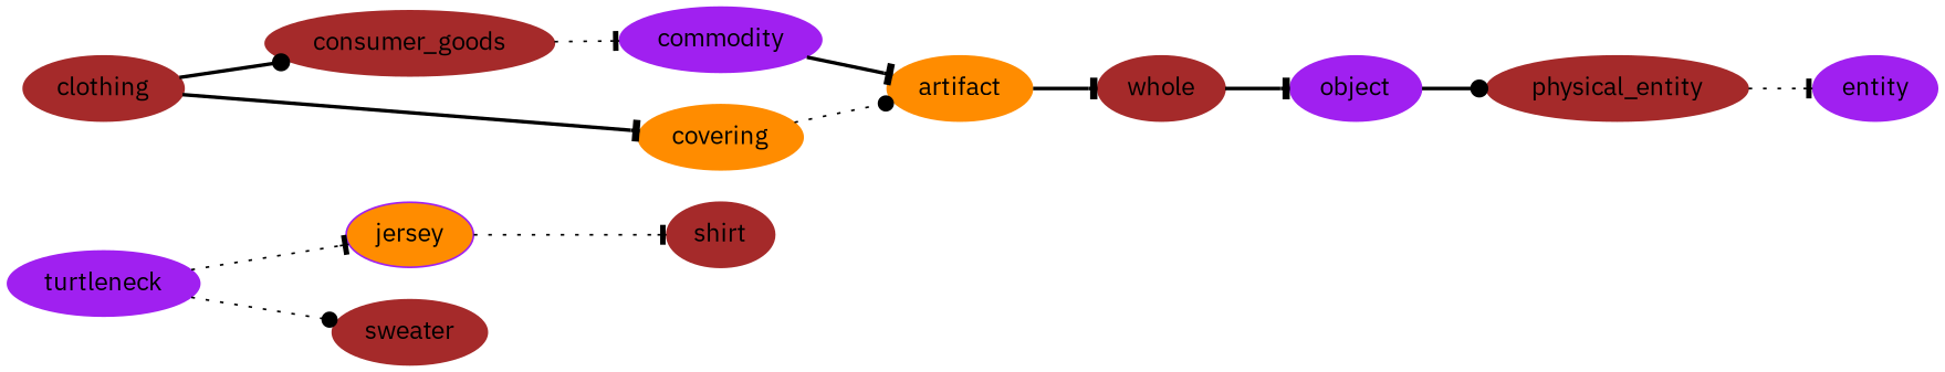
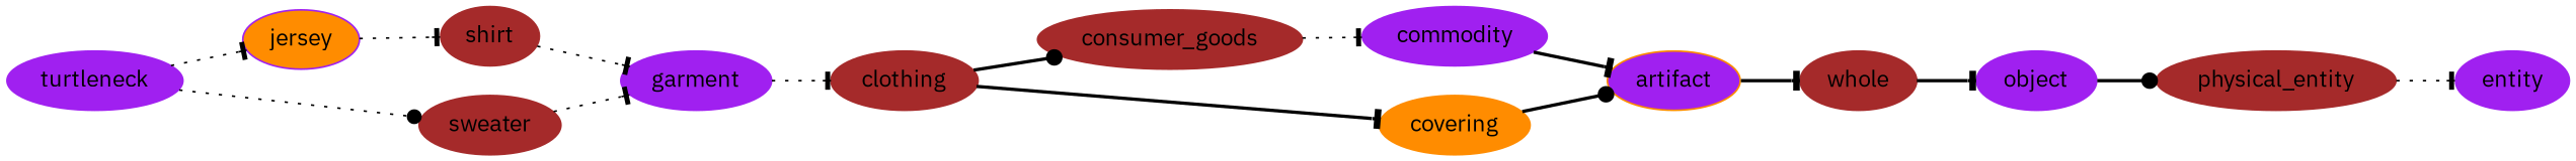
  digraph {
    fontname="IBM Plex Sans"
    rankdir=LR
    node [color=purple fontname="IBM Plex Sans" style=filled]
    edge [arrowhead=tee fontname="IBM Plex Sans" style=dotted]
    jersey [fillcolor=darkorange]
    turtleneck
    sweater [color=brown]
    shirt [color=brown]
+   garment
    clothing [color=brown]
    consumer_goods [color=brown]
    covering [color=darkorange]
    commodity
-   artifact [color=darkorange]
+   artifact [color=darkorange fillcolor=purple]
    whole [color=brown]
    object
    physical_entity [color=brown]
    entity
    jersey -> shirt
    turtleneck -> jersey
    turtleneck -> sweater [arrowhead=dot]
+   sweater -> garment
+   shirt -> garment
+   garment -> clothing
    clothing -> consumer_goods [arrowhead=dot style=bold]
    clothing -> covering [style=bold]
    consumer_goods -> commodity
-   covering -> artifact [arrowhead=dot]
+   covering -> artifact [arrowhead=dot style=bold]
    commodity -> artifact [style=bold]
    artifact -> whole [style=bold]
    whole -> object [style=bold]
    object -> physical_entity [arrowhead=dot style=bold]
    physical_entity -> entity
  }
